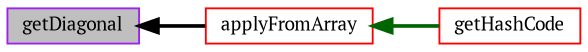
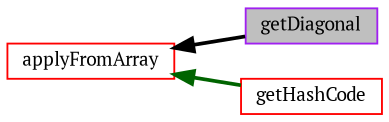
  digraph {
    fontname="PT Serif"
    rankdir=LR
    node [color=red fillcolor=white fontname="PT Serif" fontsize=10 shape=record style=filled]
    edge [dir=back fontname="PT Serif" fontsize=10 labelfontname=Helvetica labelfontsize=10 style=bold]
    n1 [color=purple fillcolor=grey75 fontcolor=black height=0.2 label=getDiagonal width=0.4]
    n2 [height=0.2 label=applyFromArray width=0.4]
    n3 [height=0.2 label=getHashCode width=0.4]
-   n1 -> n2 [color=black]
+   n2 -> n1 [color=black]
    n2 -> n3 [color=darkgreen]
  }
